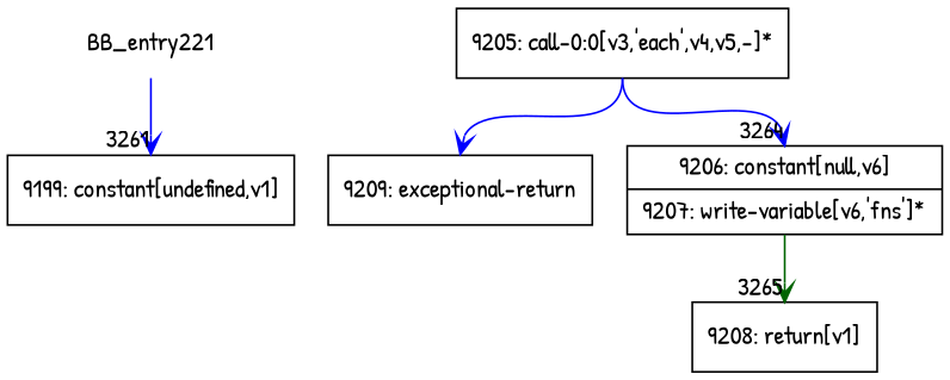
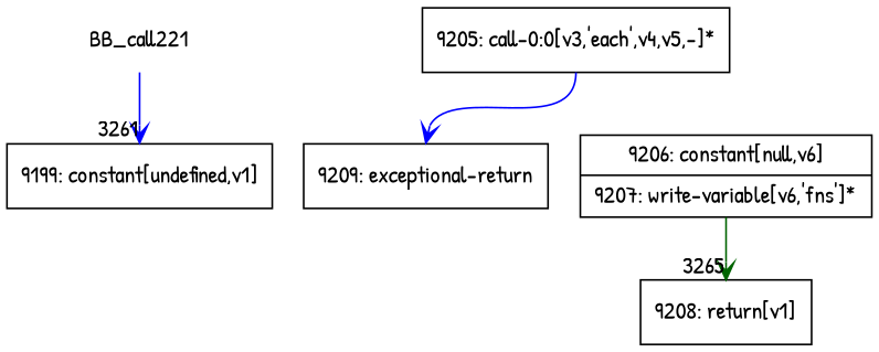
  digraph {
    fontname="Patrick Hand"
    rankdir=TD
    node [fontname="Patrick Hand" shape=record]
    edge [arrowhead=vee color=blue fontname="Patrick Hand" headport=n tailport=s]
-   BB_entry221 [shape=none]
+   BB_entry221 [shape=none label=BB_call221]
    n2 [label="{9199: constant[undefined,v1]}"]
    n3 [label="{9205: call-0:0[v3,'each',v4,v5,-]*}"]
    n4 [label="{9209: exceptional-return}"]
    n5 [label="{9206: constant[null,v6]|9207: write-variable[v6,'fns']*}"]
    n6 [label="{9208: return[v1]}"]
    BB_entry221 -> n2 [headlabel="    3261"]
    n3 -> n4
-   n3 -> n5 [headlabel="      3264"]
    n5 -> n6 [color=darkgreen headlabel="      3265"]
  }
